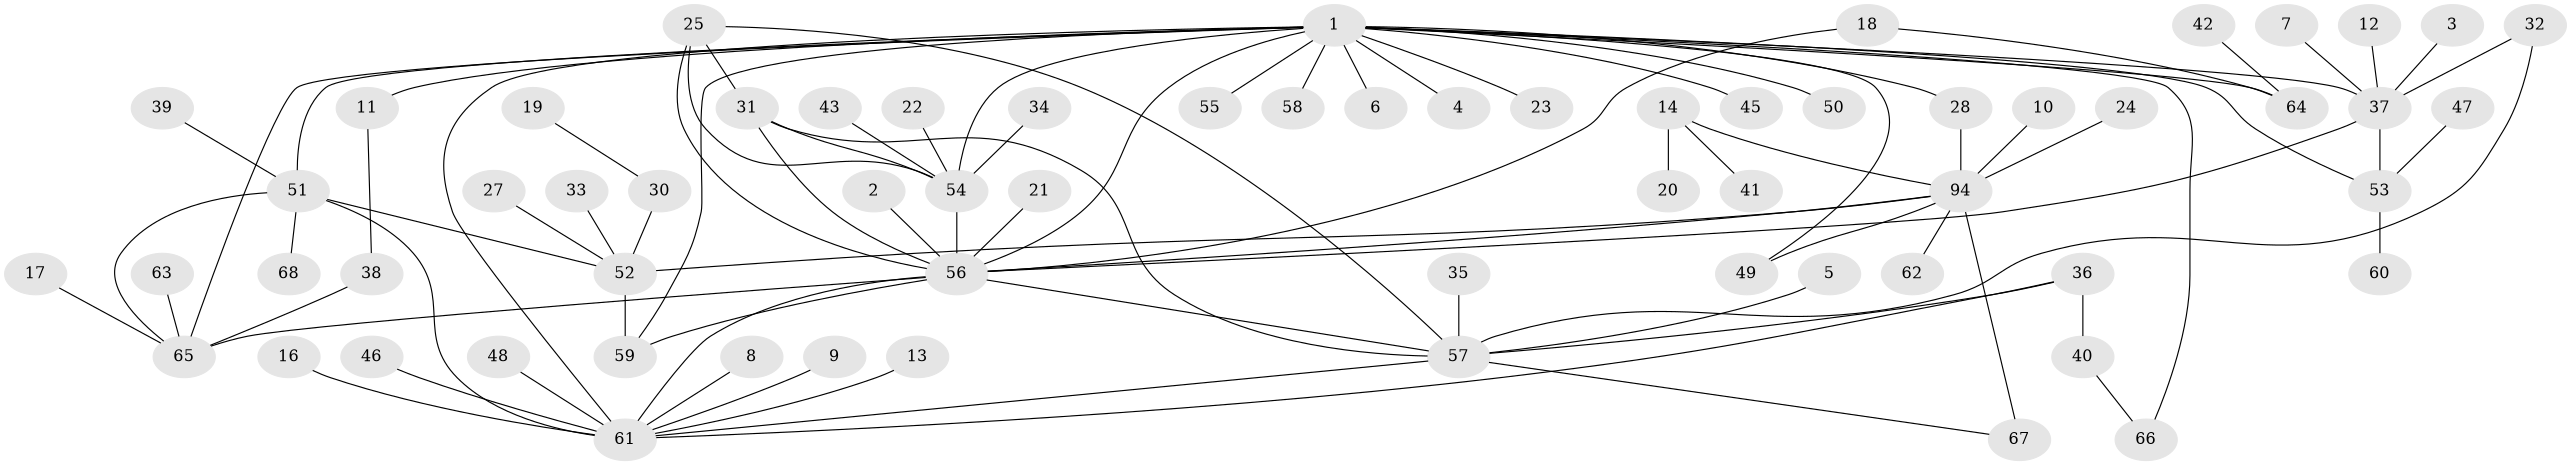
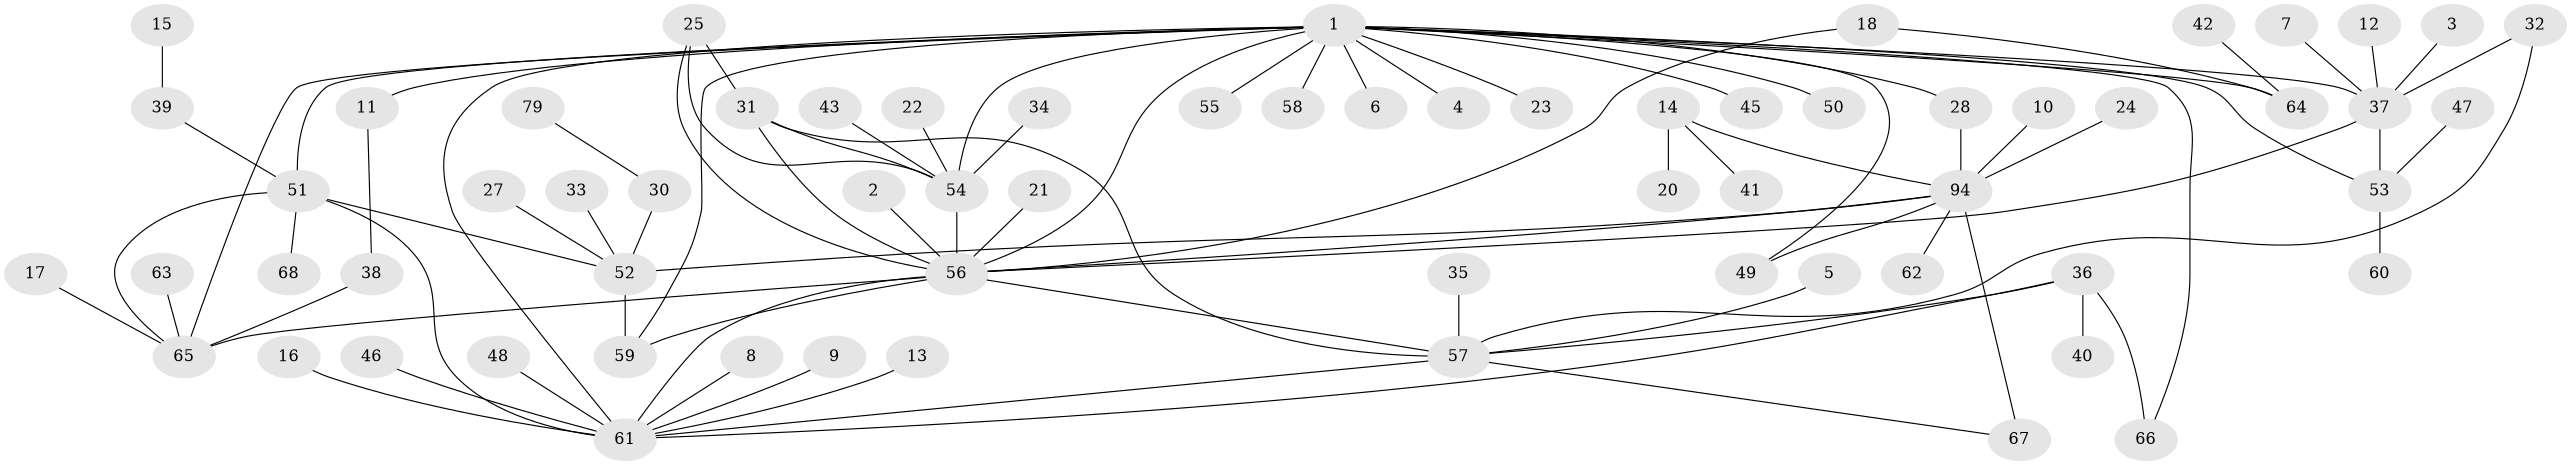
  graph {
    node [color=gray90 style=filled]
    edge [weight=1.0]
    1
    4
    6
    11
    23
    28
    37
    45
    49
    50
    51
    53
    54
    55
    56
    58
    59
    61
    64
    65
    66
    38
    n23 [label=94]
    52
    68
    60
    57
    2
    3
    5
    67
    7
    8
    9
    10
    62
    12
    13
    14
    20
    41
+   15
    39
    16
    17
    18
-   19
+   19 [label=79]
    30
    21
    22
    24
    25
    31
    27
    32
    33
    34
    35
    36
    40
    42
    43
    46
    47
    48
    63
    1 -- 4
    1 -- 6
    1 -- 11
    1 -- 23
    1 -- 28
    1 -- 37
    1 -- 45
    1 -- 49
    1 -- 50
    1 -- 51
    1 -- 53
    1 -- 54 [weight=2.0]
    1 -- 55
    1 -- 56
    1 -- 58
    1 -- 59
    1 -- 61 [weight=2.0]
    1 -- 64
    1 -- 65
    1 -- 66
    11 -- 38
    28 -- n23
    37 -- 53
    37 -- 56
    51 -- 61
    51 -- 65
    51 -- 52
    51 -- 68
    53 -- 60
    54 -- 56
    56 -- 59
    56 -- 61
    56 -- 65
    56 -- 57
    38 -- 65
    n23 -- 49
    n23 -- 56
    n23 -- 52 [weight=2.0]
    n23 -- 67 [weight=2.0]
    n23 -- 62
    52 -- 59
    57 -- 61
    57 -- 67
    2 -- 56
    3 -- 37
    5 -- 57
    7 -- 37
    8 -- 61
    9 -- 61
    10 -- n23
    12 -- 37
    13 -- 61
    14 -- n23
    14 -- 20
    14 -- 41
+   15 -- 39
    39 -- 51
    16 -- 61
    17 -- 65
    18 -- 56
    18 -- 64
    19 -- 30
    30 -- 52
    21 -- 56
    22 -- 54
    24 -- n23
    25 -- 54
    25 -- 56
-   25 -- 57
    25 -- 31
    31 -- 54
    31 -- 56
    31 -- 57
    27 -- 52
    32 -- 37
    32 -- 57
    33 -- 52
    34 -- 54
    35 -- 57
    36 -- 61
-   40 -- 66
+   36 -- 66
    36 -- 57
    36 -- 40
    42 -- 64
    43 -- 54
    46 -- 61
    47 -- 53
    48 -- 61
    63 -- 65
  }
